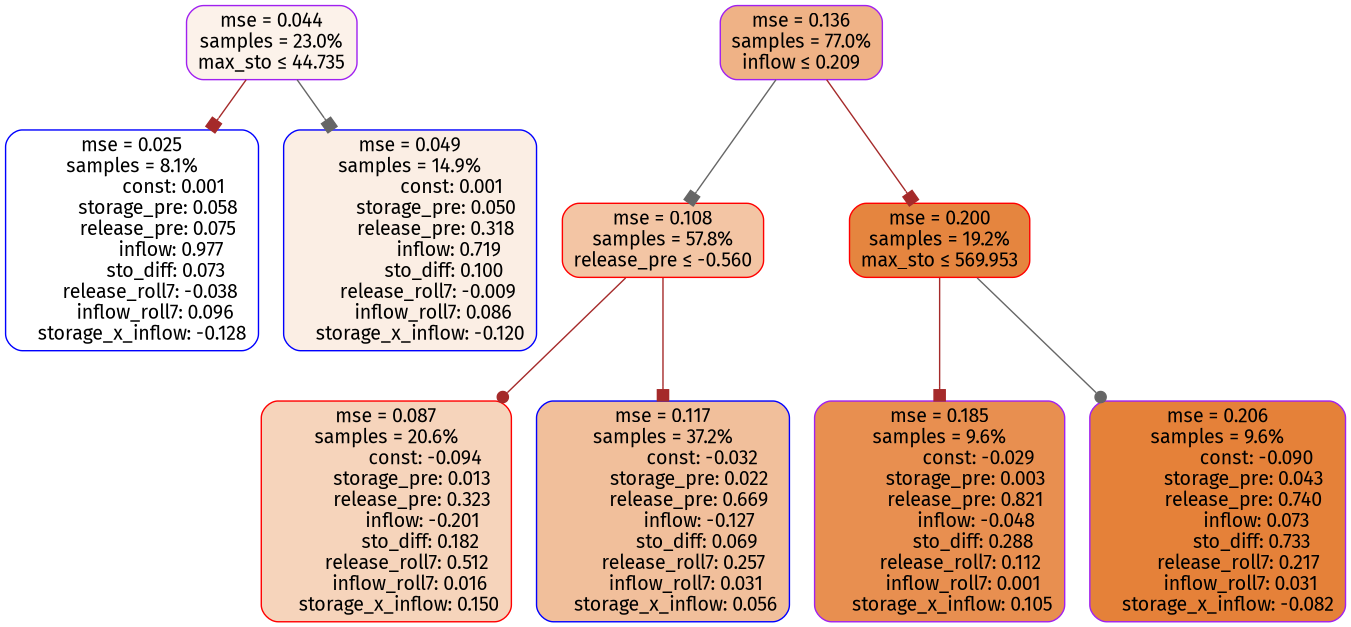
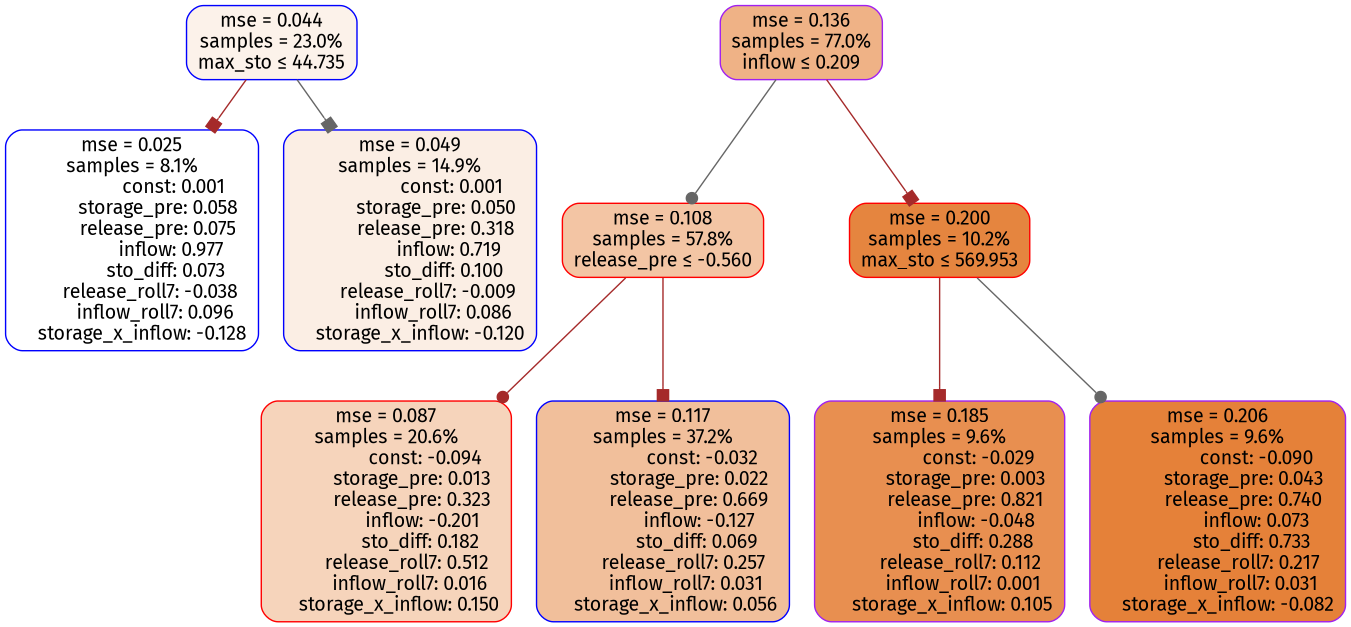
  digraph {
    fontname="Fira Sans"
    node [color=blue fontname="Fira Sans" shape=rectangle style="filled, rounded"]
    edge [arrowhead=box color=brown fontname="Fira Sans"]
-   n1 [color=purple fillcolor="#fcf2ea" label="mse = 0.044\nsamples = 23.0%\nmax_sto &le; 44.735"]
+   n1 [fillcolor="#fcf2ea" label="mse = 0.044\nsamples = 23.0%\nmax_sto &le; 44.735"]
    n2 [fillcolor="#ffffff" label="mse = 0.025\nsamples = 8.1%\n                const: 0.001\n          storage_pre: 0.058\n          release_pre: 0.075\n               inflow: 0.977\n             sto_diff: 0.073\n       release_roll7: -0.038\n         inflow_roll7: 0.096\n    storage_x_inflow: -0.128"]
    n3 [fillcolor="#fbeee4" label="mse = 0.049\nsamples = 14.9%\n                const: 0.001\n          storage_pre: 0.050\n          release_pre: 0.318\n               inflow: 0.719\n             sto_diff: 0.100\n       release_roll7: -0.009\n         inflow_roll7: 0.086\n    storage_x_inflow: -0.120"]
    n4 [color=purple fillcolor="#efb286" label="mse = 0.136\nsamples = 77.0%\ninflow &le; 0.209"]
    n5 [color=red fillcolor="#f3c5a4" label="mse = 0.108\nsamples = 57.8%\nrelease_pre &le; -0.560"]
-   n6 [color=red fillcolor="#e5853f" label="mse = 0.200\nsamples = 19.2%\nmax_sto &le; 569.953"]
+   n6 [color=red fillcolor="#e5853f" label="mse = 0.200\nsamples = 10.2%\nmax_sto &le; 569.953"]
    n7 [color=red fillcolor="#f6d4bb" label="mse = 0.087\nsamples = 20.6%\n               const: -0.094\n          storage_pre: 0.013\n          release_pre: 0.323\n              inflow: -0.201\n             sto_diff: 0.182\n        release_roll7: 0.512\n         inflow_roll7: 0.016\n     storage_x_inflow: 0.150"]
    n8 [fillcolor="#f1bf9b" label="mse = 0.117\nsamples = 37.2%\n               const: -0.032\n          storage_pre: 0.022\n          release_pre: 0.669\n              inflow: -0.127\n             sto_diff: 0.069\n        release_roll7: 0.257\n         inflow_roll7: 0.031\n     storage_x_inflow: 0.056"]
    n9 [color=purple fillcolor="#e88f50" label="mse = 0.185\nsamples = 9.6%\n               const: -0.029\n          storage_pre: 0.003\n          release_pre: 0.821\n              inflow: -0.048\n             sto_diff: 0.288\n        release_roll7: 0.112\n         inflow_roll7: 0.001\n     storage_x_inflow: 0.105"]
    n10 [color=purple fillcolor="#e58139" label="mse = 0.206\nsamples = 9.6%\n               const: -0.090\n          storage_pre: 0.043\n          release_pre: 0.740\n               inflow: 0.073\n             sto_diff: 0.733\n        release_roll7: 0.217\n         inflow_roll7: 0.031\n    storage_x_inflow: -0.082"]
    n1 -> n2
    n1 -> n3 [color=gray40]
-   n4 -> n5 [color=gray40]
+   n4 -> n5 [arrowhead=dot color=gray40]
    n4 -> n6
    n5 -> n7 [arrowhead=dot]
    n5 -> n8
    n6 -> n9
    n6 -> n10 [arrowhead=dot color=gray40]
  }
